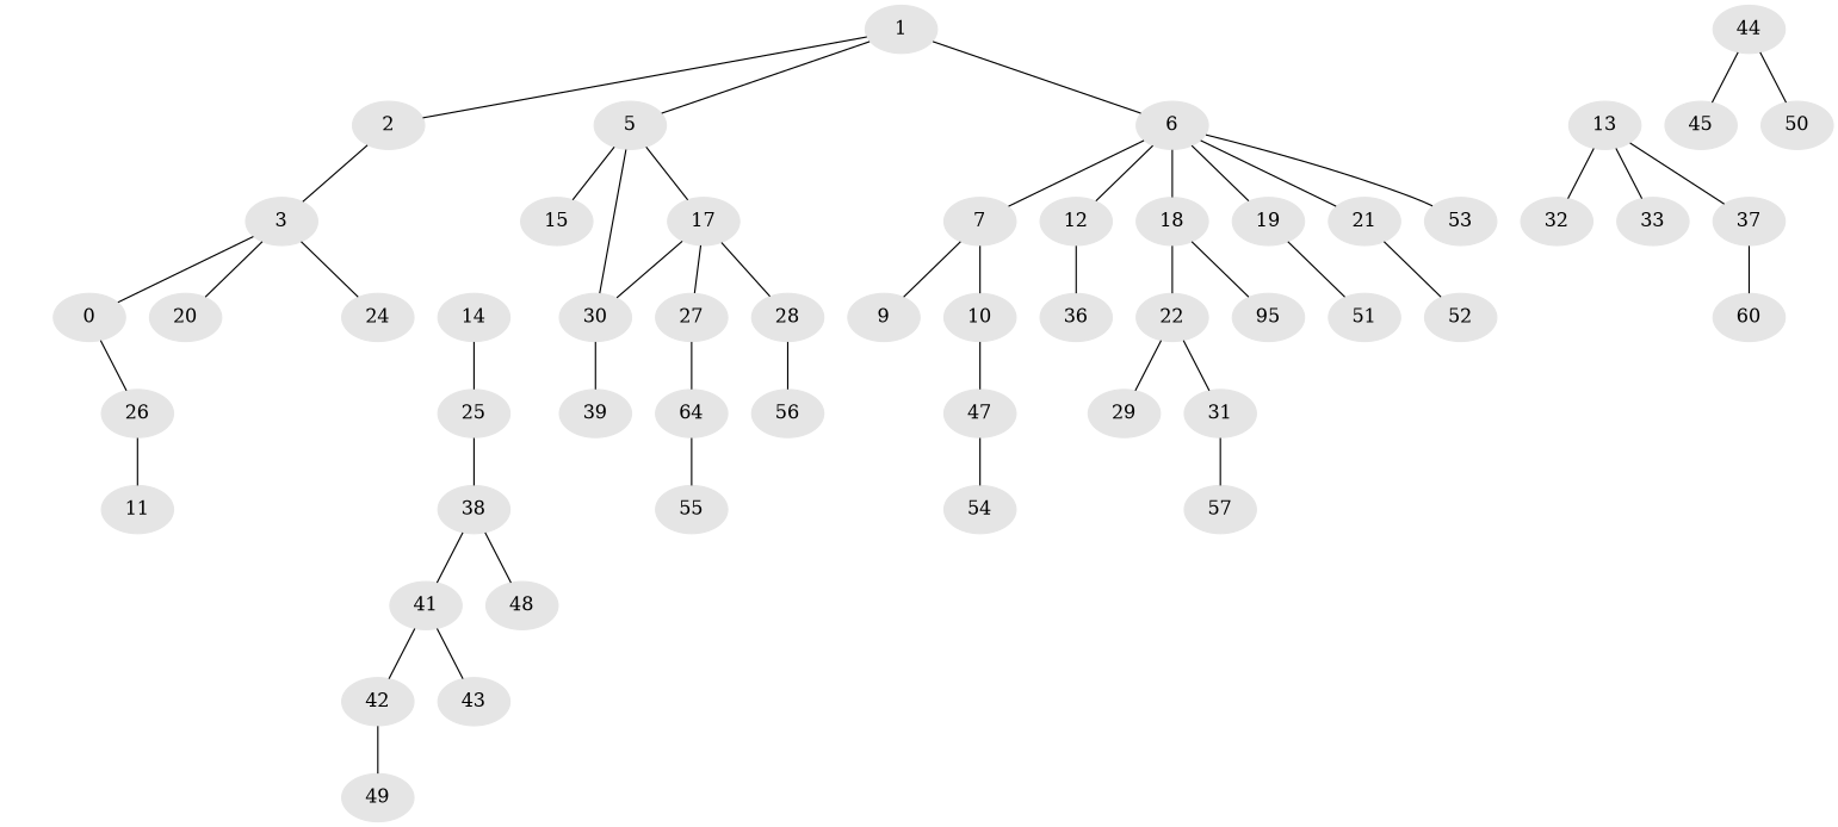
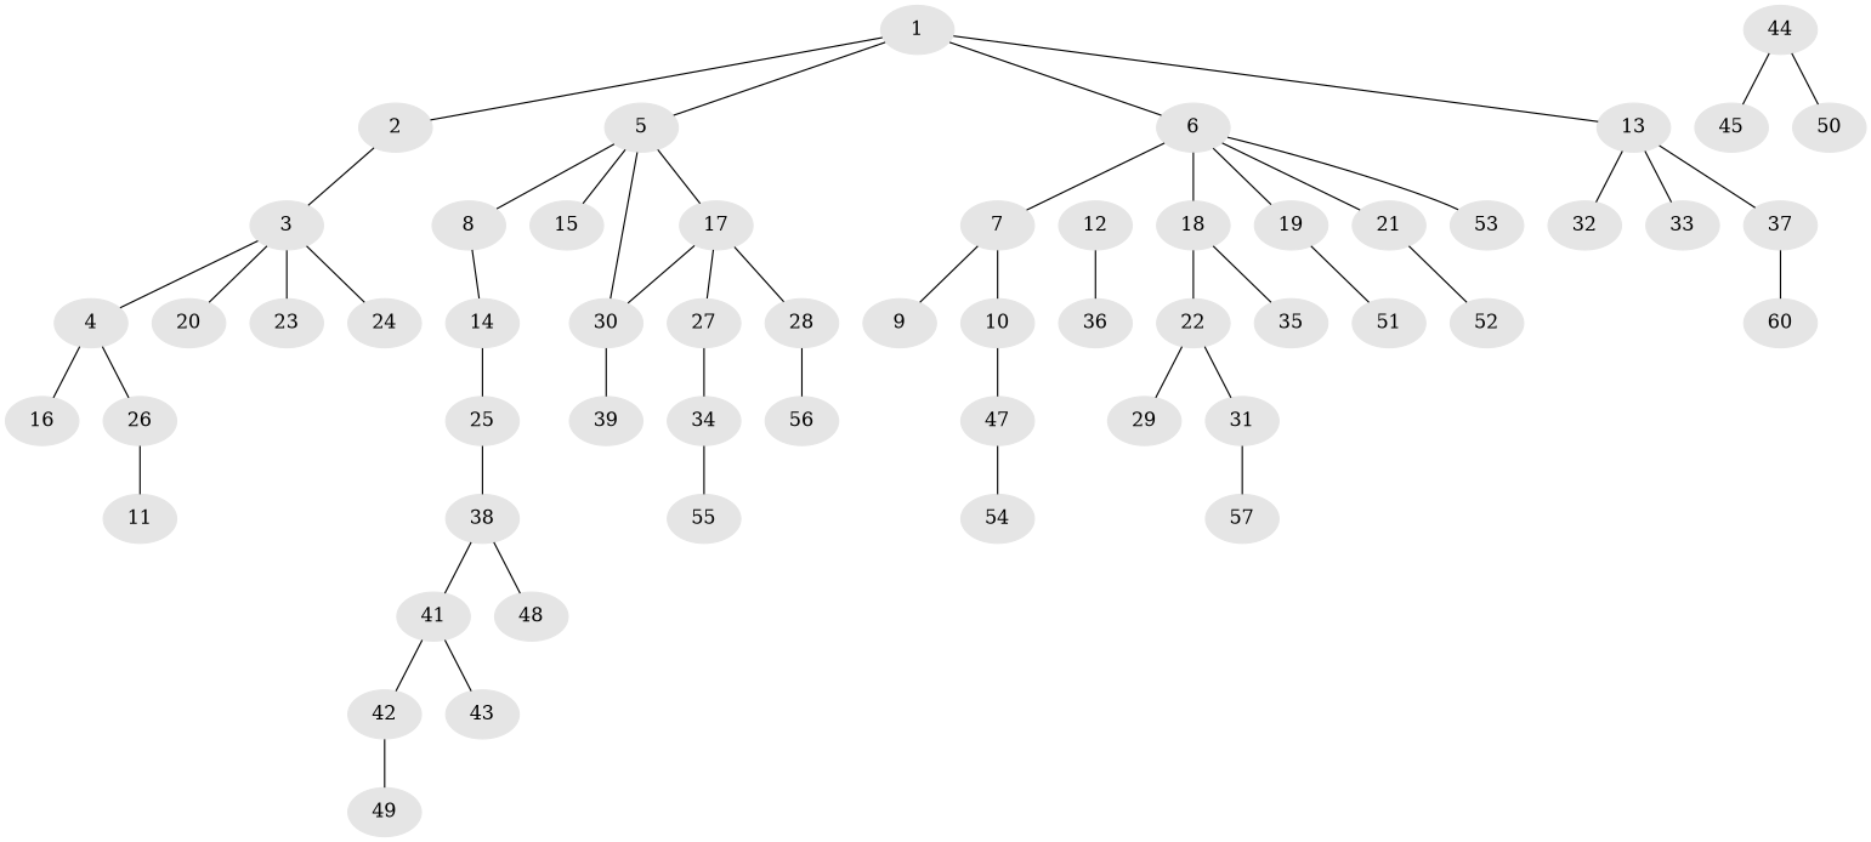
  graph {
    node [color=gray90 style=filled]
    1
    2
    5
    6
    13
    3
+   8
    15
    17
    30
    7
    12
    18
    19
    21
    53
    32
    33
    37
-   4 [label=0]
+   4
    20
+   23
    24
+   16
    26
    11
    14
    27
    28
    39
    9
    10
    36
    22
-   35 [label=95]
+   35
    51
    52
    47
    25
    54
    n41 [label=60]
    38
-   34 [label=64]
+   34
    56
    44
    45
    50
    29
    31
    57
    41
    48
    55
    42
    43
    49
    1 -- 2
    1 -- 5
    1 -- 6
+   1 -- 13
    2 -- 3
+   5 -- 8
    5 -- 15
    5 -- 17
    5 -- 30
    6 -- 7
-   6 -- 12
    6 -- 18
    6 -- 19
    6 -- 21
    6 -- 53
    13 -- 32
    13 -- 33
    13 -- 37
    3 -- 4
    3 -- 20
+   3 -- 23
    3 -- 24
+   8 -- 14
    17 -- 30
    17 -- 27
    17 -- 28
    30 -- 39
    7 -- 9
    7 -- 10
    12 -- 36
    18 -- 22
    18 -- 35
    19 -- 51
    21 -- 52
    37 -- n41
+   4 -- 16
    4 -- 26
    26 -- 11
    14 -- 25
    27 -- 34
    28 -- 56
    10 -- 47
    22 -- 29
    22 -- 31
    47 -- 54
    25 -- 38
    38 -- 41
    38 -- 48
    34 -- 55
    44 -- 45
    44 -- 50
    31 -- 57
    41 -- 42
    41 -- 43
    42 -- 49
  }
